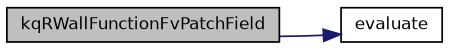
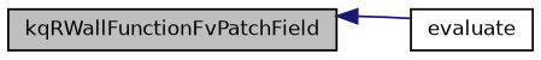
  digraph {
    rankdir=LR
    node [color=black fontname=Helvetica fontsize=10 shape=record]
    n1 [fillcolor=grey75 fontcolor=black height=0.2 label=kqRWallFunctionFvPatchField style=filled width=0.4]
    n2 [height=0.2 label=evaluate width=0.4]
-   n1 -> n2 [color=midnightblue fontname=Helvetica fontsize=10 labelfontname=Helvetica labelfontsize=10 style=solid]
+   n2 -> n1 [color=midnightblue fontname=Helvetica fontsize=10 labelfontname=Helvetica labelfontsize=10 style=solid]
  }
